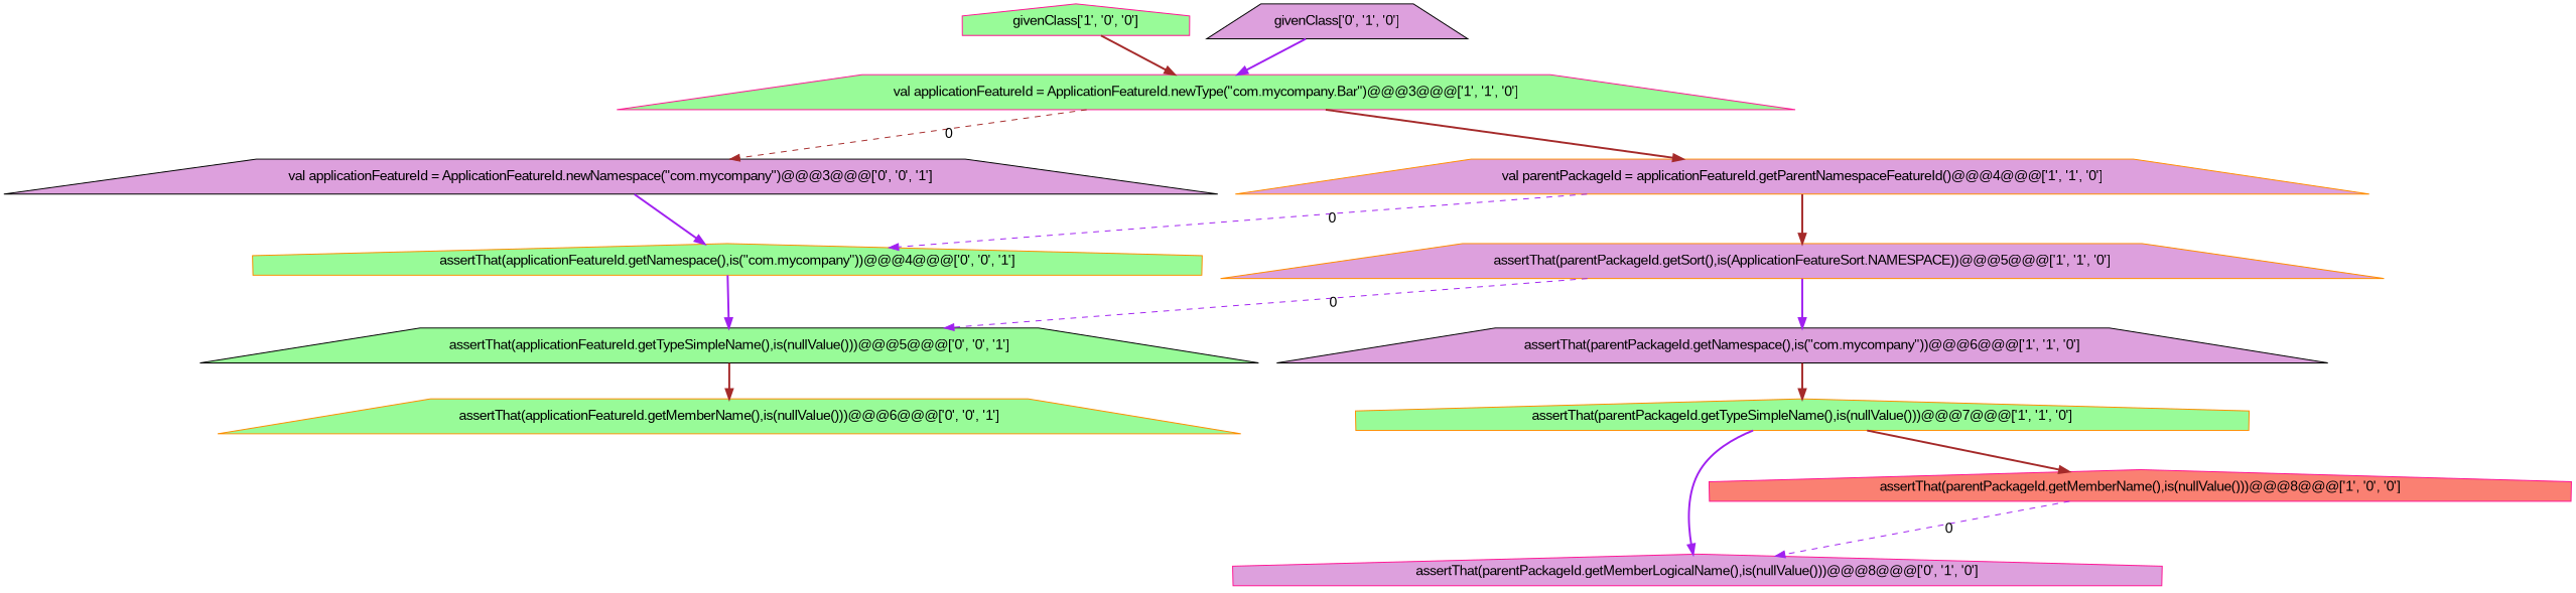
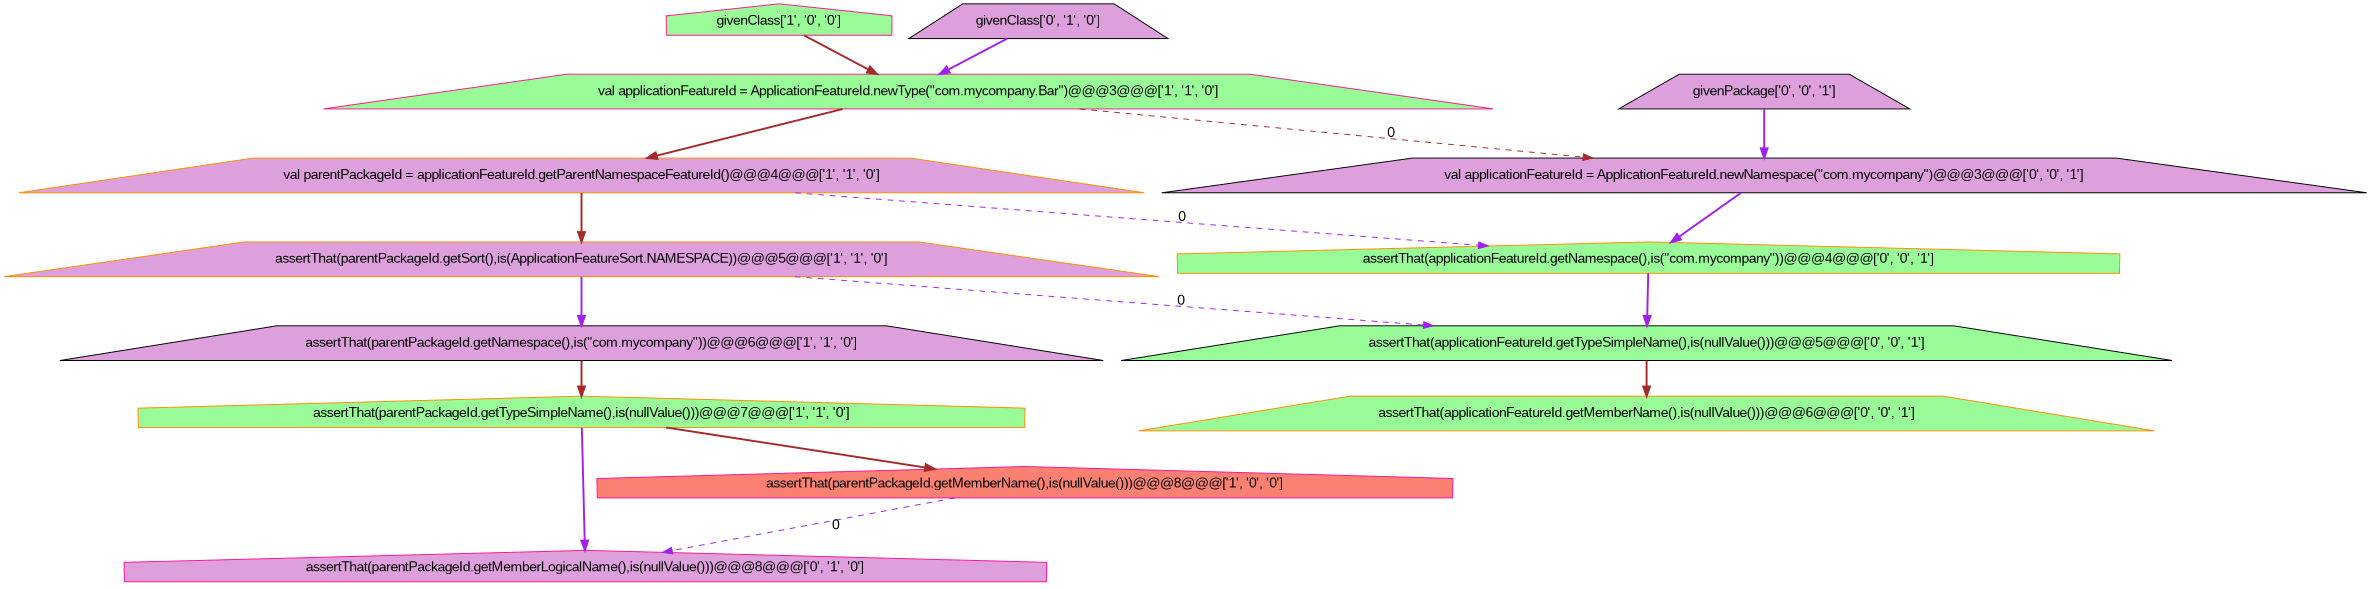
  digraph {
    fontname="Liberation Sans"
    node [fillcolor=plum shape=trapezium style=filled color=darkorange fontname="Liberation Sans"]
    edge [style=bold color=purple fontname="Liberation Sans"]
    n1 [fillcolor=palegreen label="givenClass['1', '0', '0']" shape=house color=deeppink]
    n2 [fillcolor=palegreen label="val applicationFeatureId = ApplicationFeatureId.newType(\"com.mycompany.Bar\")@@@3@@@['1', '1', '0']" color=deeppink]
    n3 [label="assertThat(parentPackageId.getSort(),is(ApplicationFeatureSort.NAMESPACE))@@@5@@@['1', '1', '0']"]
    n4 [label="assertThat(parentPackageId.getNamespace(),is(\"com.mycompany\"))@@@6@@@['1', '1', '0']" color=black]
    n5 [fillcolor=palegreen label="assertThat(applicationFeatureId.getTypeSimpleName(),is(nullValue()))@@@5@@@['0', '0', '1']" color=black]
    n6 [label="assertThat(parentPackageId.getMemberLogicalName(),is(nullValue()))@@@8@@@['0', '1', '0']" shape=house color=deeppink]
+   n7 [label="givenPackage['0', '0', '1']" color=black]
    n8 [label="val applicationFeatureId = ApplicationFeatureId.newNamespace(\"com.mycompany\")@@@3@@@['0', '0', '1']" color=black]
    n9 [label="givenClass['0', '1', '0']" color=black]
    n10 [fillcolor=palegreen label="assertThat(parentPackageId.getTypeSimpleName(),is(nullValue()))@@@7@@@['1', '1', '0']" shape=house]
    n11 [fillcolor=palegreen label="assertThat(applicationFeatureId.getMemberName(),is(nullValue()))@@@6@@@['0', '0', '1']"]
    n12 [fillcolor=palegreen label="assertThat(applicationFeatureId.getNamespace(),is(\"com.mycompany\"))@@@4@@@['0', '0', '1']" shape=house]
    n13 [fillcolor=salmon label="assertThat(parentPackageId.getMemberName(),is(nullValue()))@@@8@@@['1', '0', '0']" shape=house color=deeppink]
    n14 [label="val parentPackageId = applicationFeatureId.getParentNamespaceFeatureId()@@@4@@@['1', '1', '0']"]
    n1 -> n2 [color=brown]
    n2 -> n8 [label=0 style=dashed color=brown]
    n2 -> n14 [color=brown]
    n3 -> n4
    n3 -> n5 [label=0 style=dashed]
    n4 -> n10 [color=brown]
    n5 -> n11 [color=brown]
+   n7 -> n8
    n8 -> n12
    n9 -> n2
    n10 -> n6
    n10 -> n13 [color=brown]
    n12 -> n5
    n13 -> n6 [label=0 style=dashed]
    n14 -> n3 [color=brown]
    n14 -> n12 [label=0 style=dashed]
  }
